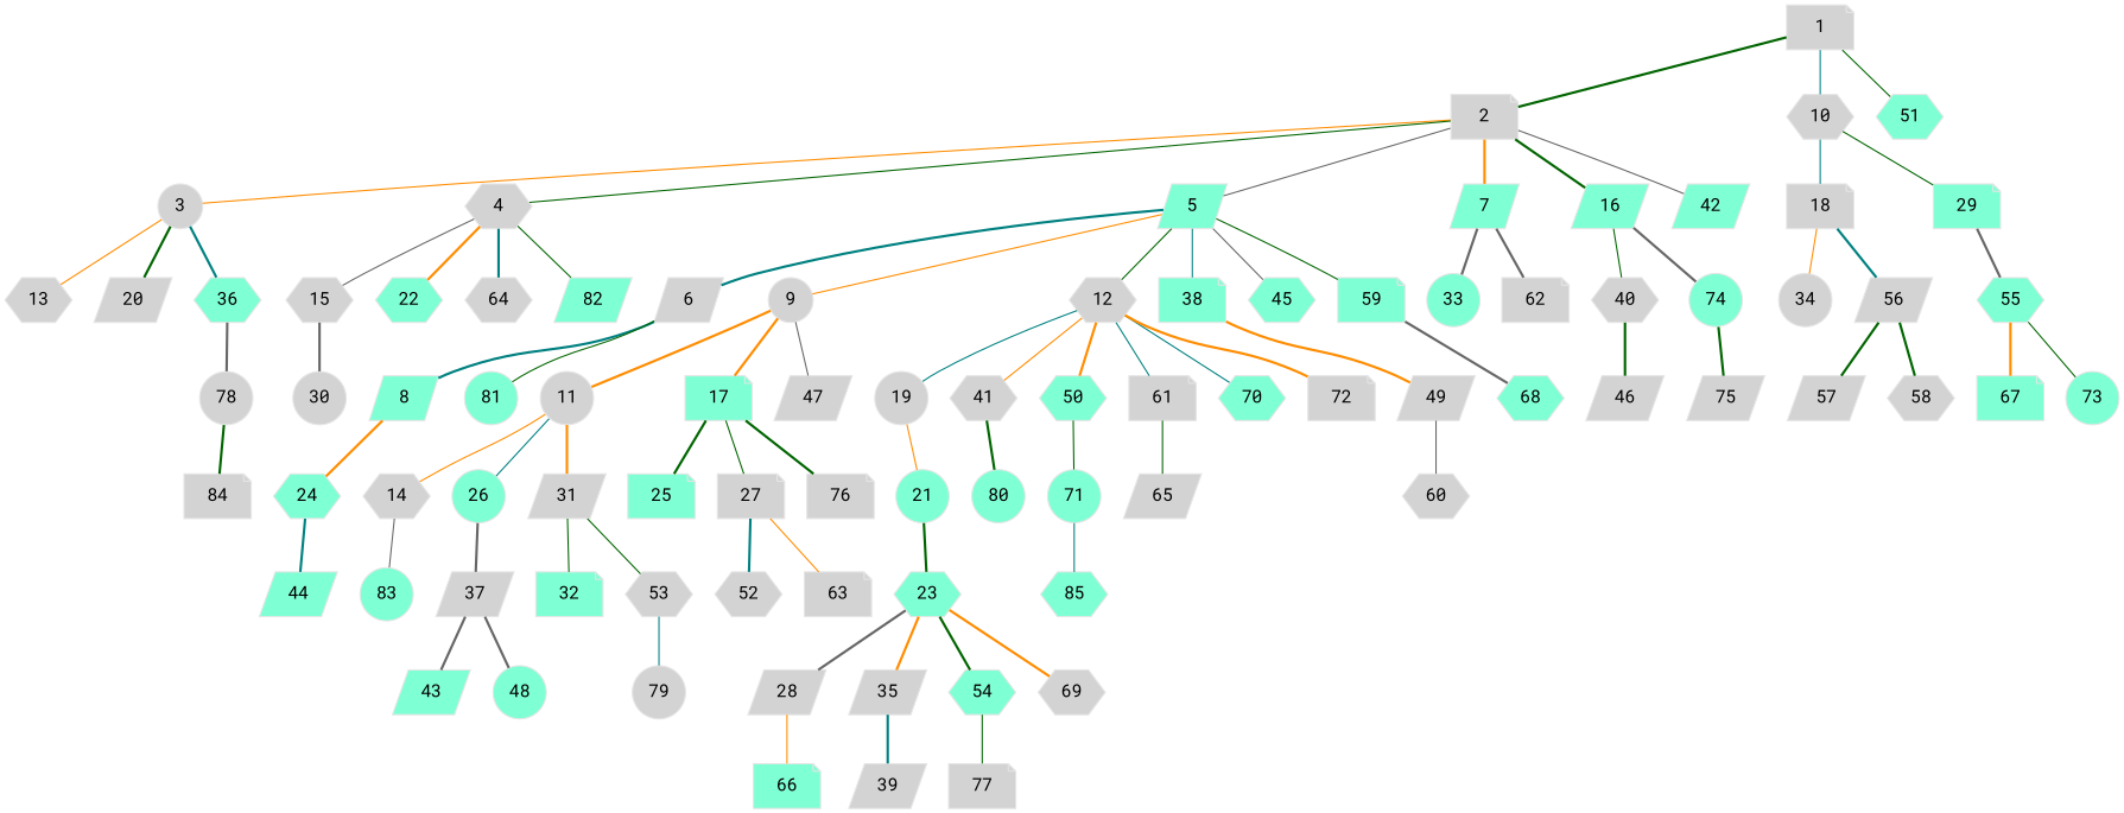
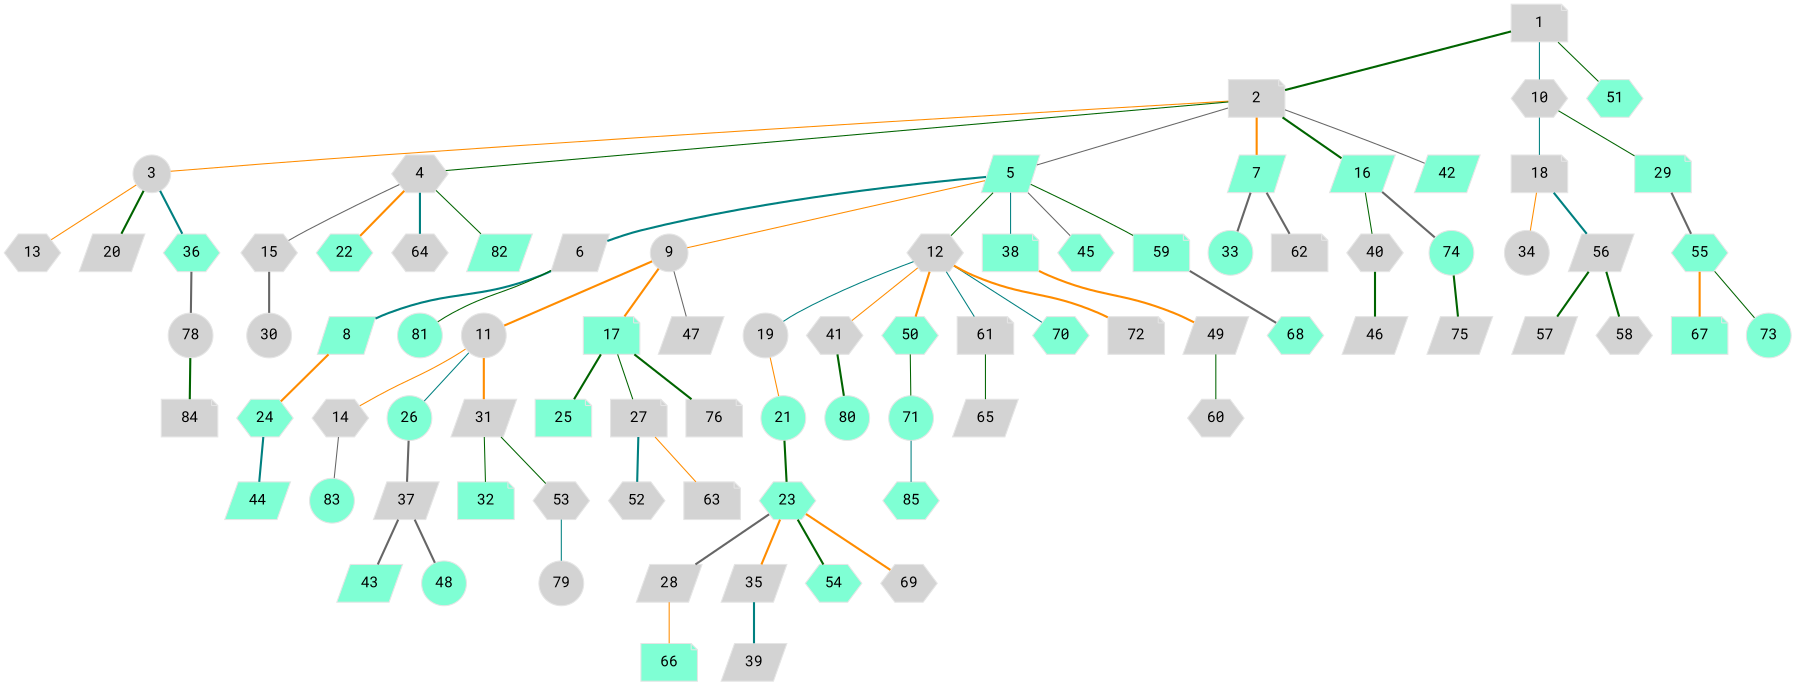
  graph {
    fontname="Roboto Mono"
    node [color=gray90 fillcolor=lightgrey fontname="Roboto Mono" shape=hexagon style=filled]
    edge [color=darkgreen fontname="Roboto Mono" style=bold]
    1 [shape=note]
    2 [shape=note]
    10
    51 [fillcolor=aquamarine]
    3 [shape=circle]
    4
    5 [fillcolor=aquamarine shape=parallelogram]
    7 [fillcolor=aquamarine shape=parallelogram]
    16 [fillcolor=aquamarine shape=parallelogram]
    42 [fillcolor=aquamarine shape=parallelogram]
    18 [shape=note]
    29 [fillcolor=aquamarine shape=note]
    13
    20 [shape=parallelogram]
    36 [fillcolor=aquamarine]
    15
    22 [fillcolor=aquamarine]
    64
    82 [fillcolor=aquamarine shape=parallelogram]
    6 [shape=parallelogram]
    9 [shape=circle]
    12
    38 [fillcolor=aquamarine shape=note]
    45 [fillcolor=aquamarine]
    59 [fillcolor=aquamarine shape=note]
    33 [fillcolor=aquamarine shape=circle]
    62 [shape=note]
    40
    74 [fillcolor=aquamarine shape=circle]
    78 [shape=circle]
    30 [shape=circle]
    8 [fillcolor=aquamarine shape=parallelogram]
    81 [fillcolor=aquamarine shape=circle]
    11 [shape=circle]
    17 [fillcolor=aquamarine shape=note]
    47 [shape=parallelogram]
    19 [shape=circle]
    41
    50 [fillcolor=aquamarine]
    61 [shape=note]
    70 [fillcolor=aquamarine]
    72 [shape=note]
    49 [shape=parallelogram]
    68 [fillcolor=aquamarine]
    24 [fillcolor=aquamarine]
    44 [fillcolor=aquamarine shape=parallelogram]
    14
    26 [fillcolor=aquamarine shape=circle]
    31 [shape=parallelogram]
    25 [fillcolor=aquamarine shape=note]
    27 [shape=note]
    76 [shape=note]
    34 [shape=circle]
    56 [shape=parallelogram]
    55 [fillcolor=aquamarine]
    83 [fillcolor=aquamarine shape=circle]
    37 [shape=parallelogram]
    32 [fillcolor=aquamarine shape=note]
    53
    21 [fillcolor=aquamarine shape=circle]
    80 [fillcolor=aquamarine shape=circle]
    71 [fillcolor=aquamarine shape=circle]
    65 [shape=parallelogram]
    46 [shape=parallelogram]
    75 [shape=parallelogram]
    52
    63 [shape=note]
    57 [shape=parallelogram]
    58
    23 [fillcolor=aquamarine]
    28 [shape=parallelogram]
    35 [shape=parallelogram]
    54 [fillcolor=aquamarine]
    69
    66 [fillcolor=aquamarine shape=note]
    39 [shape=parallelogram]
-   77 [shape=note]
    43 [fillcolor=aquamarine shape=parallelogram]
    48 [fillcolor=aquamarine shape=circle]
    67 [fillcolor=aquamarine shape=note]
    73 [fillcolor=aquamarine shape=circle]
    79 [shape=circle]
    84 [shape=note]
    60
    85 [fillcolor=aquamarine]
    1 -- 2
    1 -- 10 [color=teal style=solid]
    1 -- 51 [style=solid]
    2 -- 3 [color=darkorange style=solid]
    2 -- 4 [style=solid]
    2 -- 5 [color=gray40 style=solid]
    2 -- 7 [color=darkorange]
    2 -- 16
    2 -- 42 [color=gray40 style=solid]
    10 -- 18 [color=teal style=solid]
    10 -- 29 [style=solid]
    3 -- 13 [color=darkorange style=solid]
    3 -- 20
    3 -- 36 [color=teal]
    4 -- 15 [color=gray40 style=solid]
    4 -- 22 [color=darkorange]
    4 -- 64 [color=teal]
    4 -- 82 [style=solid]
    5 -- 6 [color=teal]
    5 -- 9 [color=darkorange style=solid]
    5 -- 12 [style=solid]
    5 -- 38 [color=teal style=solid]
    5 -- 45 [color=gray40 style=solid]
    5 -- 59 [style=solid]
    7 -- 33 [color=gray40]
    7 -- 62 [color=gray40]
    16 -- 40 [style=solid]
    16 -- 74 [color=gray40]
    18 -- 34 [color=darkorange style=solid]
    18 -- 56 [color=teal]
    29 -- 55 [color=gray40]
    36 -- 78 [color=gray40]
    15 -- 30 [color=gray40]
    6 -- 8 [color=teal]
    6 -- 81 [style=solid]
    9 -- 11 [color=darkorange]
    9 -- 17 [color=darkorange]
    9 -- 47 [color=gray40 style=solid]
    12 -- 19 [color=teal style=solid]
    12 -- 41 [color=darkorange style=solid]
    12 -- 50 [color=darkorange]
    12 -- 61 [color=teal style=solid]
    12 -- 70 [color=teal style=solid]
    12 -- 72 [color=darkorange]
    38 -- 49 [color=darkorange]
    59 -- 68 [color=gray40]
    40 -- 46
    74 -- 75
    78 -- 84
    8 -- 24 [color=darkorange]
    11 -- 14 [color=darkorange style=solid]
    11 -- 26 [color=teal style=solid]
    11 -- 31 [color=darkorange]
    17 -- 25
    17 -- 27 [style=solid]
    17 -- 76
    19 -- 21 [color=darkorange style=solid]
    41 -- 80
    50 -- 71 [style=solid]
    61 -- 65 [style=solid]
-   49 -- 60 [color=gray40 style=solid]
+   49 -- 60 [style=solid]
    24 -- 44 [color=teal]
    14 -- 83 [color=gray40 style=solid]
    26 -- 37 [color=gray40]
    31 -- 32 [style=solid]
    31 -- 53 [style=solid]
    27 -- 52 [color=teal]
    27 -- 63 [color=darkorange style=solid]
    56 -- 57
    56 -- 58
    55 -- 67 [color=darkorange]
    55 -- 73 [style=solid]
    37 -- 43 [color=gray40]
    37 -- 48 [color=gray40]
    53 -- 79 [color=teal style=solid]
    21 -- 23
    71 -- 85 [color=teal style=solid]
    23 -- 28 [color=gray40]
    23 -- 35 [color=darkorange]
    23 -- 54
    23 -- 69 [color=darkorange]
    28 -- 66 [color=darkorange style=solid]
    35 -- 39 [color=teal]
-   54 -- 77 [style=solid]
  }
